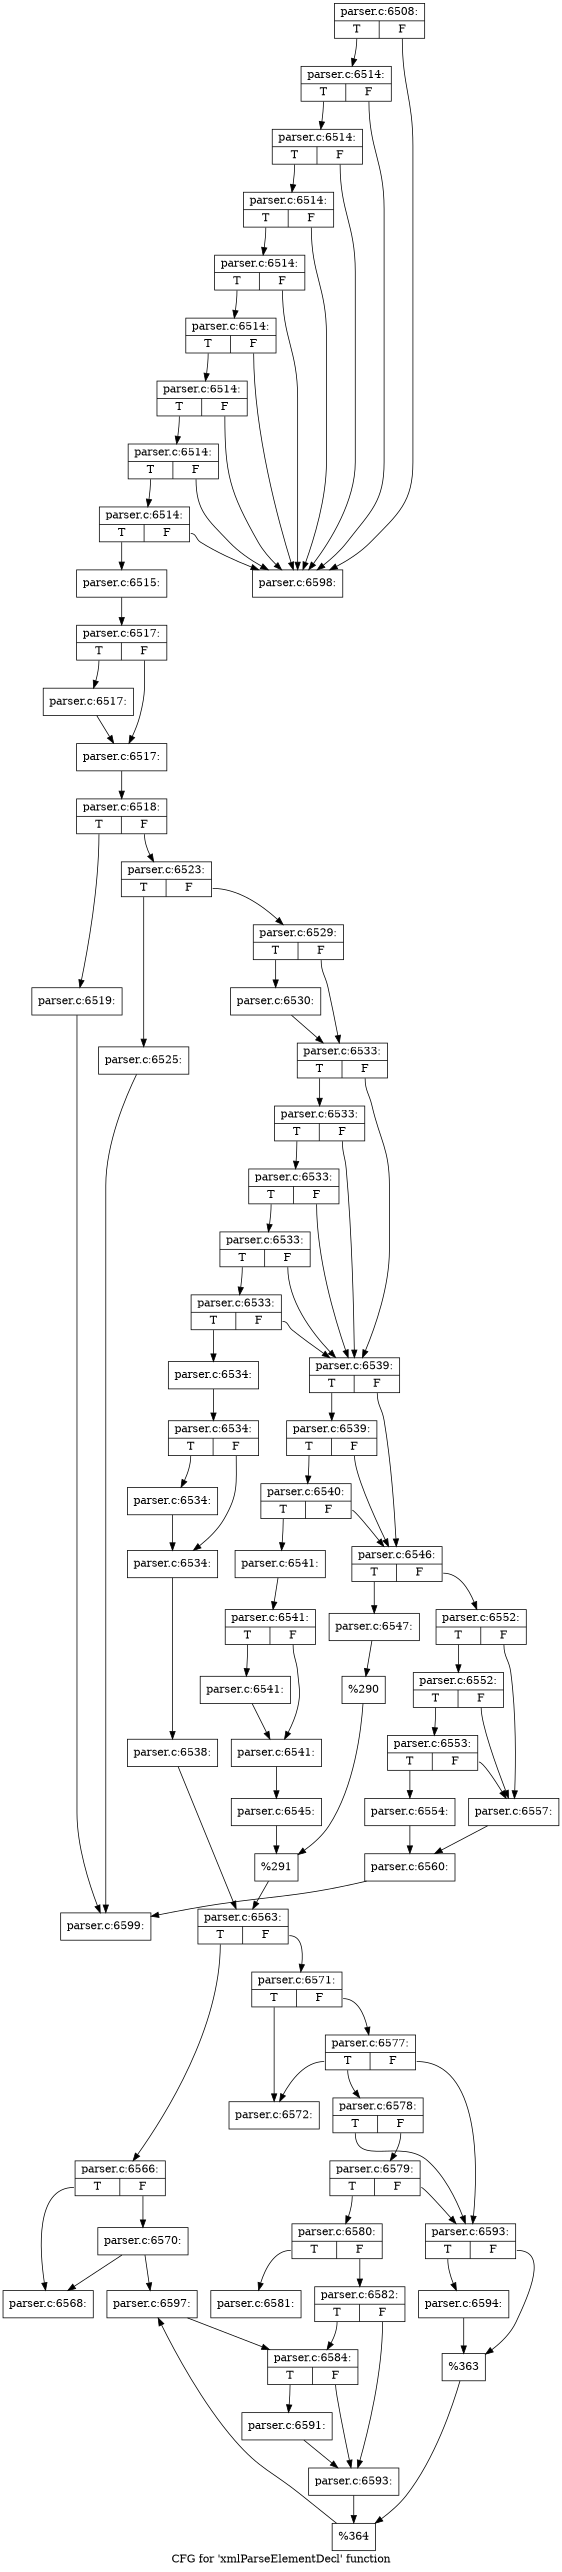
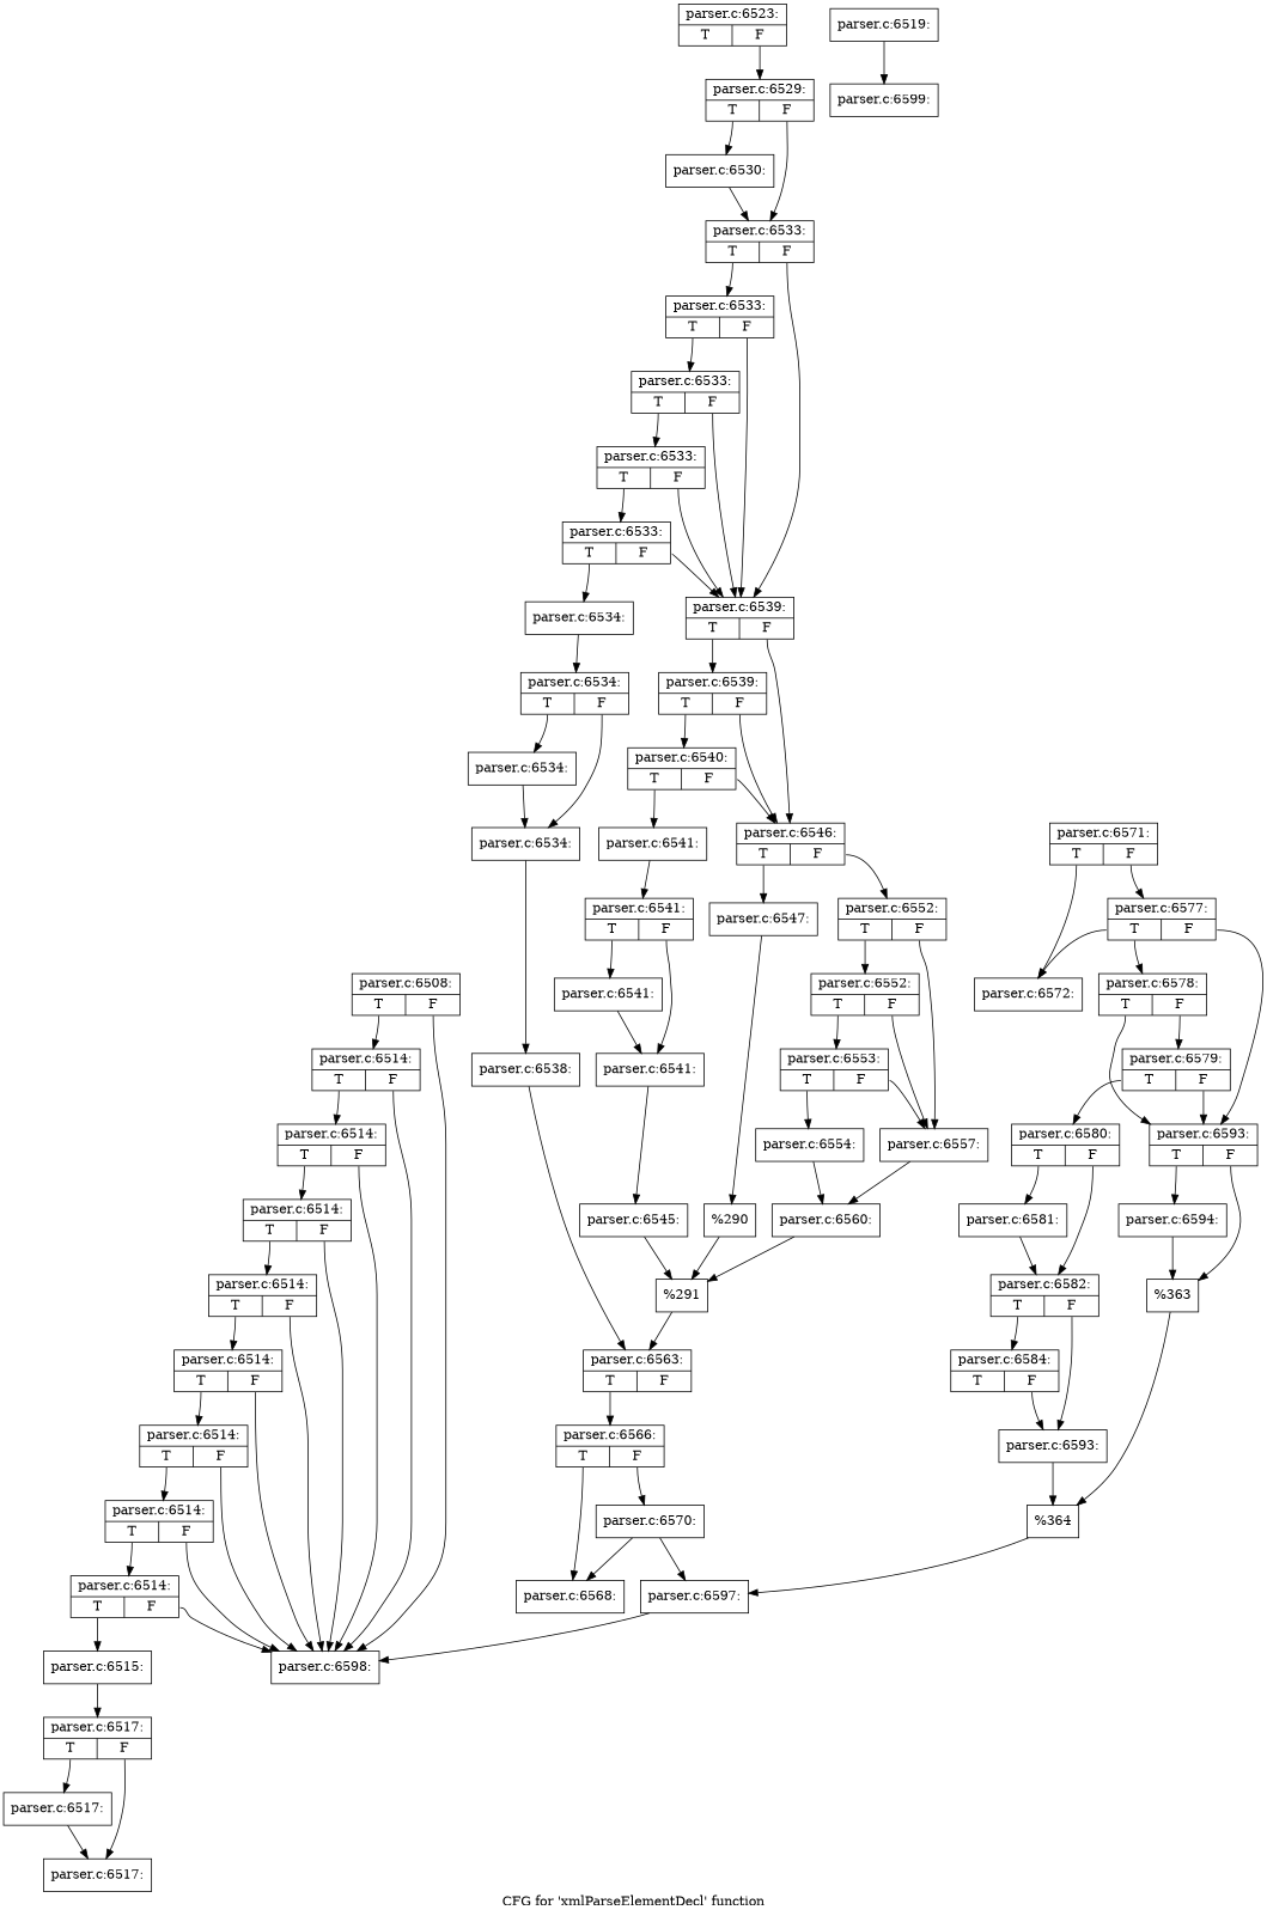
  digraph {
    label="CFG for 'xmlParseElementDecl' function"
    node [shape=record]
    edge [tailport=s0]
    n1 [label="{parser.c:6508:|{<s0>T|<s1>F}}"]
    n2 [label="{parser.c:6514:|{<s0>T|<s1>F}}"]
    n3 [label="{parser.c:6598:}"]
    n4 [label="{parser.c:6514:|{<s0>T|<s1>F}}"]
    n5 [label="{parser.c:6514:|{<s0>T|<s1>F}}"]
    n6 [label="{parser.c:6599:}"]
    n7 [label="{parser.c:6514:|{<s0>T|<s1>F}}"]
    n8 [label="{parser.c:6514:|{<s0>T|<s1>F}}"]
    n9 [label="{parser.c:6514:|{<s0>T|<s1>F}}"]
    n10 [label="{parser.c:6514:|{<s0>T|<s1>F}}"]
    n11 [label="{parser.c:6514:|{<s0>T|<s1>F}}"]
    n12 [label="{parser.c:6515:}"]
    n13 [label="{parser.c:6517:|{<s0>T|<s1>F}}"]
    n14 [label="{parser.c:6517:}"]
    n15 [label="{parser.c:6517:}"]
-   n16 [label="{parser.c:6518:|{<s0>T|<s1>F}}"]
    n17 [label="{parser.c:6519:}"]
    n18 [label="{parser.c:6523:|{<s0>T|<s1>F}}"]
-   n19 [label="{parser.c:6525:}"]
    n20 [label="{parser.c:6529:|{<s0>T|<s1>F}}"]
    n21 [label="{parser.c:6530:}"]
    n22 [label="{parser.c:6533:|{<s0>T|<s1>F}}"]
    n23 [label="{parser.c:6533:|{<s0>T|<s1>F}}"]
    n24 [label="{parser.c:6539:|{<s0>T|<s1>F}}"]
    n25 [label="{parser.c:6533:|{<s0>T|<s1>F}}"]
    n26 [label="{parser.c:6539:|{<s0>T|<s1>F}}"]
    n27 [label="{parser.c:6546:|{<s0>T|<s1>F}}"]
    n28 [label="{parser.c:6533:|{<s0>T|<s1>F}}"]
    n29 [label="{parser.c:6540:|{<s0>T|<s1>F}}"]
    n30 [label="{parser.c:6547:}"]
    n31 [label="{parser.c:6552:|{<s0>T|<s1>F}}"]
    n32 [label="{parser.c:6533:|{<s0>T|<s1>F}}"]
    n33 [label="{parser.c:6534:}"]
    n34 [label="{parser.c:6534:|{<s0>T|<s1>F}}"]
    n35 [label="{parser.c:6534:}"]
    n36 [label="{parser.c:6534:}"]
    n37 [label="{parser.c:6538:}"]
    n38 [label="{parser.c:6563:|{<s0>T|<s1>F}}"]
    n39 [label="{parser.c:6566:|{<s0>T|<s1>F}}"]
    n40 [label="{parser.c:6571:|{<s0>T|<s1>F}}"]
    n41 [label="{parser.c:6568:}"]
    n42 [label="{parser.c:6570:}"]
    n43 [label="{parser.c:6572:}"]
    n44 [label="{parser.c:6577:|{<s0>T|<s1>F}}"]
    n45 [label="{parser.c:6541:}"]
    n46 [label="{%290}"]
    n47 [label="{parser.c:6552:|{<s0>T|<s1>F}}"]
    n48 [label="{parser.c:6557:}"]
    n49 [label="{parser.c:6541:|{<s0>T|<s1>F}}"]
    n50 [label="{parser.c:6541:}"]
    n51 [label="{parser.c:6541:}"]
    n52 [label="{parser.c:6545:}"]
    n53 [label="{%291}"]
    n54 [label="{parser.c:6553:|{<s0>T|<s1>F}}"]
    n55 [label="{parser.c:6560:}"]
    n56 [label="{parser.c:6554:}"]
    n57 [label="{parser.c:6597:}"]
    n58 [label="{parser.c:6578:|{<s0>T|<s1>F}}"]
    n59 [label="{parser.c:6593:|{<s0>T|<s1>F}}"]
    n60 [label="{parser.c:6579:|{<s0>T|<s1>F}}"]
    n61 [label="{parser.c:6594:}"]
    n62 [label="{%363}"]
    n63 [label="{parser.c:6580:|{<s0>T|<s1>F}}"]
    n64 [label="{%364}"]
    n65 [label="{parser.c:6581:}"]
    n66 [label="{parser.c:6582:|{<s0>T|<s1>F}}"]
    n67 [label="{parser.c:6584:|{<s0>T|<s1>F}}"]
    n68 [label="{parser.c:6593:}"]
-   n69 [label="{parser.c:6591:}"]
    n1 -> n2
    n1 -> n3 [tailport=s1]
    n2 -> n3 [tailport=s1]
    n2 -> n4
    n4 -> n3 [tailport=s1]
    n4 -> n5
    n5 -> n3 [tailport=s1]
    n5 -> n7
    n7 -> n3 [tailport=s1]
    n7 -> n8
    n8 -> n3 [tailport=s1]
    n8 -> n9
    n9 -> n3 [tailport=s1]
    n9 -> n10
    n10 -> n3 [tailport=s1]
    n10 -> n11
    n11 -> n3 [tailport=s1]
    n11 -> n12
    n12 -> n13
    n13 -> n14
    n13 -> n15 [tailport=s1]
    n14 -> n15
-   n15 -> n16
-   n16 -> n17
-   n16 -> n18 [tailport=s1]
    n17 -> n6
-   n18 -> n19
    n18 -> n20 [tailport=s1]
-   n19 -> n6
    n20 -> n21
    n20 -> n22 [tailport=s1]
    n21 -> n22
    n22 -> n23
    n22 -> n24 [tailport=s1]
    n23 -> n24 [tailport=s1]
    n23 -> n25
    n24 -> n26
    n24 -> n27 [tailport=s1]
    n25 -> n24 [tailport=s1]
    n25 -> n28
    n26 -> n27 [tailport=s1]
    n26 -> n29
    n27 -> n30
    n27 -> n31 [tailport=s1]
    n28 -> n24 [tailport=s1]
    n28 -> n32
    n29 -> n27 [tailport=s1]
    n29 -> n45
    n30 -> n46
    n31 -> n47
    n31 -> n48 [tailport=s1]
    n32 -> n24 [tailport=s1]
    n32 -> n33
    n33 -> n34
    n34 -> n35
    n34 -> n36 [tailport=s1]
    n35 -> n36
    n36 -> n37
    n37 -> n38
    n38 -> n39
-   n38 -> n40 [tailport=s1]
    n39 -> n41
    n39 -> n42 [tailport=s1]
    n40 -> n43
    n40 -> n44 [tailport=s1]
    n42 -> n41
    n42 -> n57
    n44 -> n43
    n44 -> n58
    n44 -> n59 [tailport=s1]
    n45 -> n49
    n46 -> n53
    n47 -> n48 [tailport=s1]
    n47 -> n54
    n48 -> n55
    n49 -> n50
    n49 -> n51 [tailport=s1]
    n50 -> n51
    n51 -> n52
    n52 -> n53
    n53 -> n38
    n54 -> n48 [tailport=s1]
    n54 -> n56
-   n55 -> n6
+   n55 -> n53
    n56 -> n55
-   n57 -> n67
+   n57 -> n3
    n58 -> n59
    n58 -> n60 [tailport=s1]
    n59 -> n61
    n59 -> n62 [tailport=s1]
    n60 -> n59 [tailport=s1]
    n60 -> n63
    n61 -> n62
    n62 -> n64
    n63 -> n65
    n63 -> n66 [tailport=s1]
    n64 -> n57
+   n65 -> n66
    n66 -> n67
    n66 -> n68 [tailport=s1]
    n67 -> n68 [tailport=s1]
-   n67 -> n69
    n68 -> n64
-   n69 -> n68
  }
